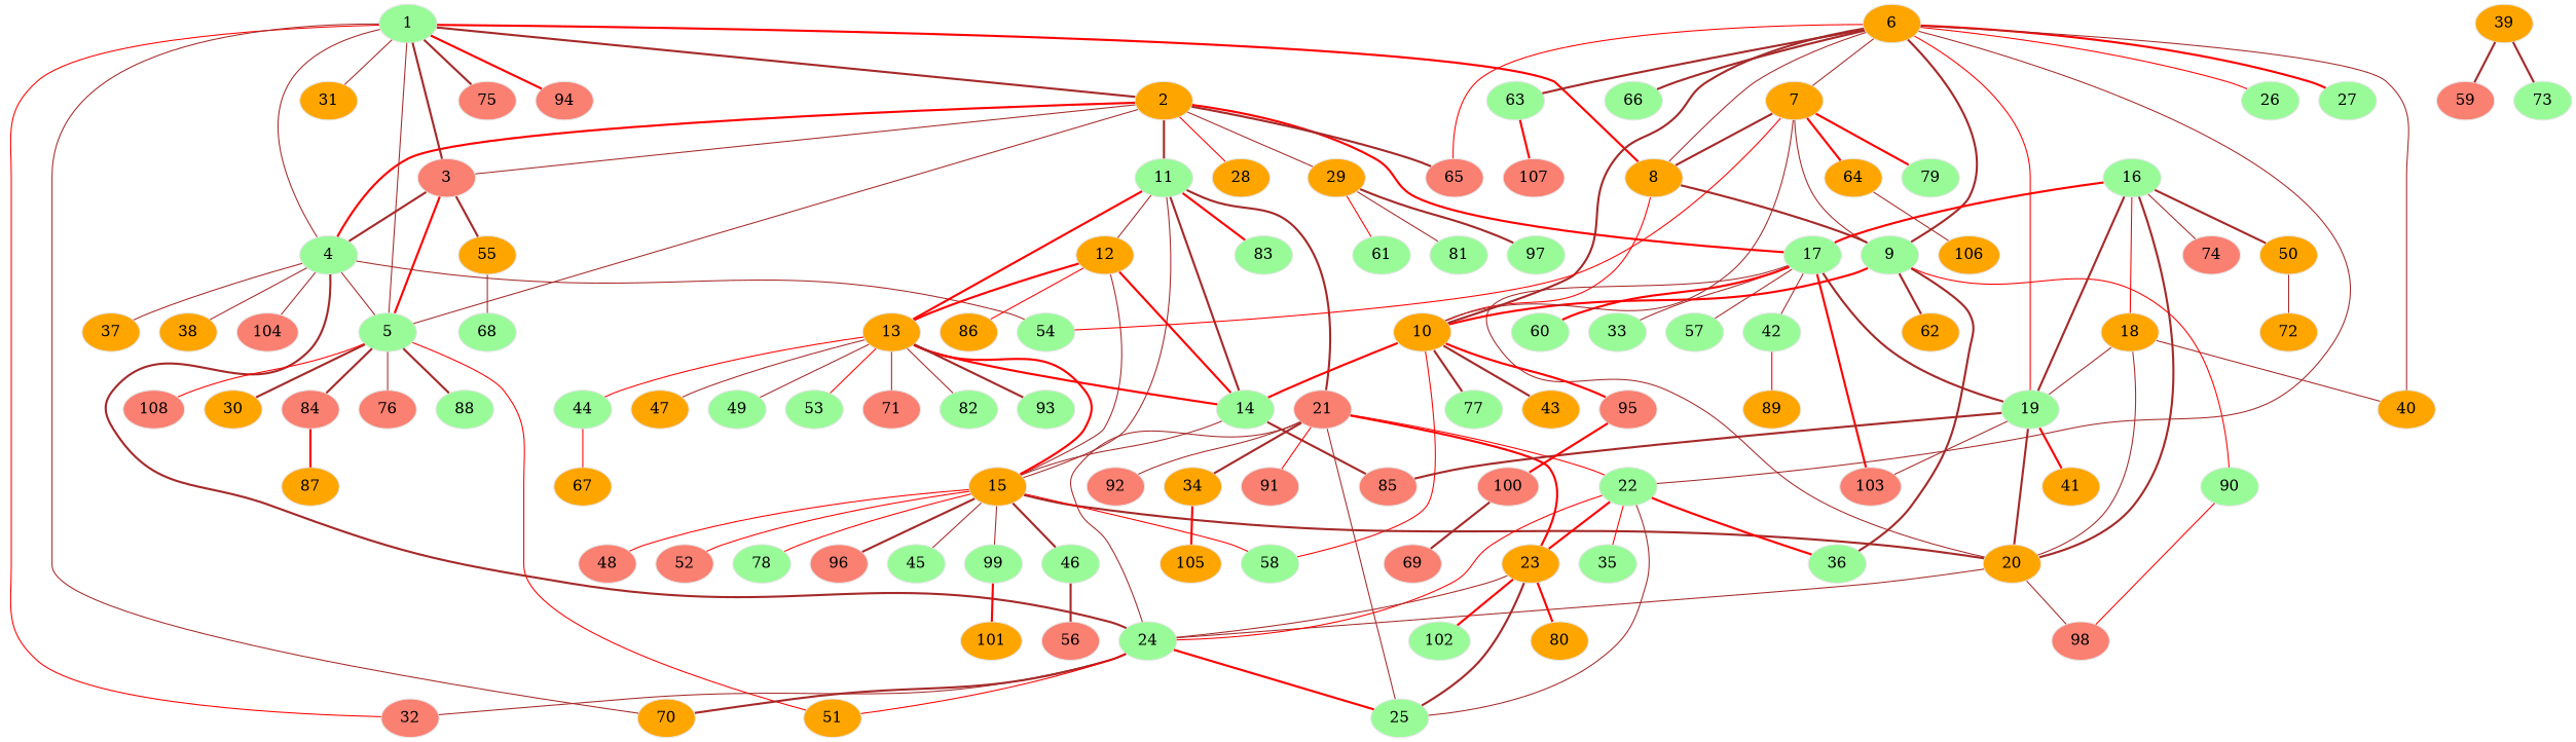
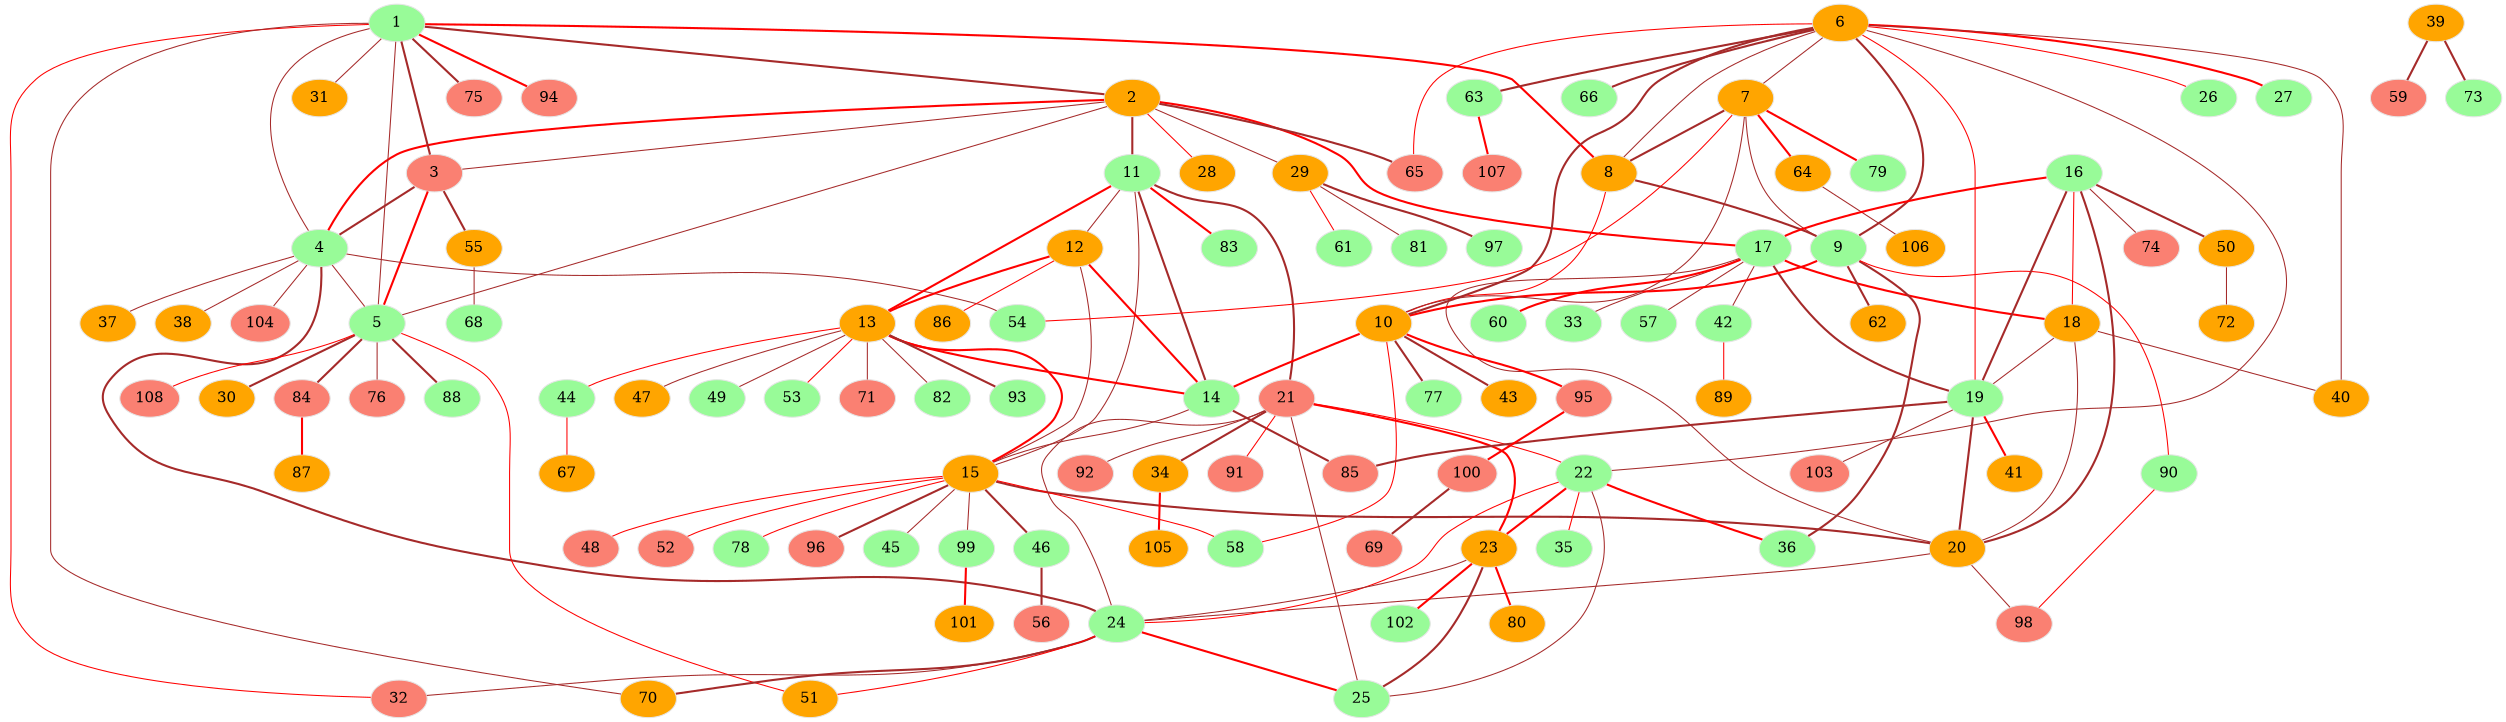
  graph {
    node [color=gray90 fillcolor=palegreen style=filled]
    edge [color=brown style=solid]
    2 [fillcolor=orange]
    1
    3 [fillcolor=salmon]
    4
    5
    8 [fillcolor=orange]
    31 [fillcolor=orange]
    32 [fillcolor=salmon]
    70 [fillcolor=orange]
    75 [fillcolor=salmon]
    94 [fillcolor=salmon]
    11
    17
    28 [fillcolor=orange]
    29 [fillcolor=orange]
    65 [fillcolor=salmon]
    55 [fillcolor=orange]
    24
    37 [fillcolor=orange]
    38 [fillcolor=orange]
    54
    104 [fillcolor=salmon]
    30 [fillcolor=orange]
    51 [fillcolor=orange]
    76 [fillcolor=salmon]
    84 [fillcolor=salmon]
    88
    108 [fillcolor=salmon]
    9
    10 [fillcolor=orange]
    14
    12 [fillcolor=orange]
    13 [fillcolor=orange]
    15 [fillcolor=orange]
    21 [fillcolor=salmon]
    83
    19
    20 [fillcolor=orange]
    18 [fillcolor=orange]
    33
    42
    57
    60
    61
    81
    97
    68
    25
    87 [fillcolor=orange]
    6 [fillcolor=orange]
    7 [fillcolor=orange]
    22
    26
    27
    40 [fillcolor=orange]
    63
    66
    64 [fillcolor=orange]
    79
    36
    62 [fillcolor=orange]
    90
    43 [fillcolor=orange]
    58
    77
    95 [fillcolor=salmon]
    85 [fillcolor=salmon]
    41 [fillcolor=orange]
    103 [fillcolor=salmon]
    23 [fillcolor=orange]
    35
    107 [fillcolor=salmon]
    106 [fillcolor=orange]
    98 [fillcolor=salmon]
    100 [fillcolor=salmon]
    86 [fillcolor=orange]
    44
    47 [fillcolor=orange]
    49
    53
    71 [fillcolor=salmon]
    82
    93
    45
    46
    48 [fillcolor=salmon]
    52 [fillcolor=salmon]
    78
    96 [fillcolor=salmon]
    99
    34 [fillcolor=orange]
    91 [fillcolor=salmon]
    92 [fillcolor=salmon]
    67 [fillcolor=orange]
    56 [fillcolor=salmon]
    101 [fillcolor=orange]
    16
    50 [fillcolor=orange]
    74 [fillcolor=salmon]
    72 [fillcolor=orange]
    89 [fillcolor=orange]
    69 [fillcolor=salmon]
    80 [fillcolor=orange]
    102
    105 [fillcolor=orange]
    39 [fillcolor=orange]
    59 [fillcolor=salmon]
    73
    2 -- 3
    2 -- 4 [color=red style=bold]
    2 -- 5
    2 -- 11 [style=bold]
    2 -- 17 [color=red style=bold]
    2 -- 28 [color=red]
    2 -- 29
    2 -- 65 [style=bold]
    1 -- 2 [style=bold]
    1 -- 3 [style=bold]
    1 -- 4
    1 -- 5
    1 -- 8 [color=red style=bold]
    1 -- 31
    1 -- 32 [color=red]
    1 -- 70
    1 -- 75 [style=bold]
    1 -- 94 [color=red style=bold]
    3 -- 4 [style=bold]
    3 -- 5 [color=red style=bold]
    3 -- 55 [style=bold]
    4 -- 5
    4 -- 24 [style=bold]
    4 -- 37
    4 -- 38
    4 -- 54
    4 -- 104
    5 -- 30 [style=bold]
    5 -- 51 [color=red]
    5 -- 76
    5 -- 84 [style=bold]
    5 -- 88 [style=bold]
    5 -- 108 [color=red]
    8 -- 9 [style=bold]
    8 -- 10 [color=red]
    11 -- 14 [style=bold]
    11 -- 12
    11 -- 13 [color=red style=bold]
    11 -- 15
    11 -- 21 [style=bold]
    11 -- 83 [color=red style=bold]
    17 -- 19 [style=bold]
    17 -- 20
-   17 -- 103 [color=red style=bold]
+   17 -- 18 [color=red style=bold]
    17 -- 33
    17 -- 42
    17 -- 57
    17 -- 60 [color=red style=bold]
    29 -- 61 [color=red]
    29 -- 81
    29 -- 97 [style=bold]
    55 -- 68
    24 -- 32
    24 -- 70 [style=bold]
    24 -- 51 [color=red]
    24 -- 25 [color=red style=bold]
    84 -- 87 [color=red style=bold]
    9 -- 10 [color=red style=bold]
    9 -- 36 [style=bold]
    9 -- 62 [style=bold]
    9 -- 90 [color=red]
    10 -- 14 [color=red style=bold]
    10 -- 43 [style=bold]
    10 -- 58 [color=red]
    10 -- 77 [style=bold]
    10 -- 95 [color=red style=bold]
    14 -- 15
    14 -- 85 [style=bold]
    12 -- 14 [color=red style=bold]
    12 -- 13 [color=red style=bold]
    12 -- 15
    12 -- 86 [color=red]
    13 -- 14 [color=red style=bold]
    13 -- 15 [color=red style=bold]
    13 -- 44 [color=red]
    13 -- 47
    13 -- 49
    13 -- 53 [color=red]
    13 -- 71
    13 -- 82
    13 -- 93 [style=bold]
    15 -- 20 [style=bold]
    15 -- 58 [color=red]
    15 -- 45
    15 -- 46 [style=bold]
    15 -- 48 [color=red]
    15 -- 52 [color=red]
    15 -- 78 [color=red]
    15 -- 96 [style=bold]
    15 -- 99
    21 -- 24
    21 -- 25
    21 -- 22 [color=red]
    21 -- 23 [color=red style=bold]
    21 -- 34 [style=bold]
    21 -- 91 [color=red]
    21 -- 92
    19 -- 20 [style=bold]
    19 -- 85 [style=bold]
    19 -- 41 [color=red style=bold]
    19 -- 103
    20 -- 24
    20 -- 98
    18 -- 19
    18 -- 20
    18 -- 40
    42 -- 89 [color=red]
    6 -- 8
    6 -- 65 [color=red]
    6 -- 9 [style=bold]
    6 -- 10 [style=bold]
    6 -- 19 [color=red]
    6 -- 7
    6 -- 22
    6 -- 26 [color=red]
    6 -- 27 [color=red style=bold]
    6 -- 40
    6 -- 63 [style=bold]
    6 -- 66 [style=bold]
    7 -- 8 [style=bold]
    7 -- 54 [color=red]
    7 -- 9
    7 -- 10
    7 -- 64 [color=red style=bold]
    7 -- 79 [color=red style=bold]
    22 -- 24 [color=red]
    22 -- 25
    22 -- 36 [color=red style=bold]
    22 -- 23 [color=red style=bold]
    22 -- 35 [color=red]
    63 -- 107 [color=red style=bold]
    64 -- 106
    90 -- 98 [color=red]
    95 -- 100 [color=red style=bold]
    23 -- 24
    23 -- 25 [style=bold]
    23 -- 80 [color=red style=bold]
    23 -- 102 [color=red style=bold]
    100 -- 69 [style=bold]
    44 -- 67 [color=red]
    46 -- 56 [style=bold]
    99 -- 101 [color=red style=bold]
    34 -- 105 [color=red style=bold]
    16 -- 17 [color=red style=bold]
    16 -- 19 [style=bold]
    16 -- 20 [style=bold]
    16 -- 18 [color=red]
    16 -- 50 [style=bold]
    16 -- 74
    50 -- 72
    39 -- 59 [style=bold]
    39 -- 73 [style=bold]
  }
